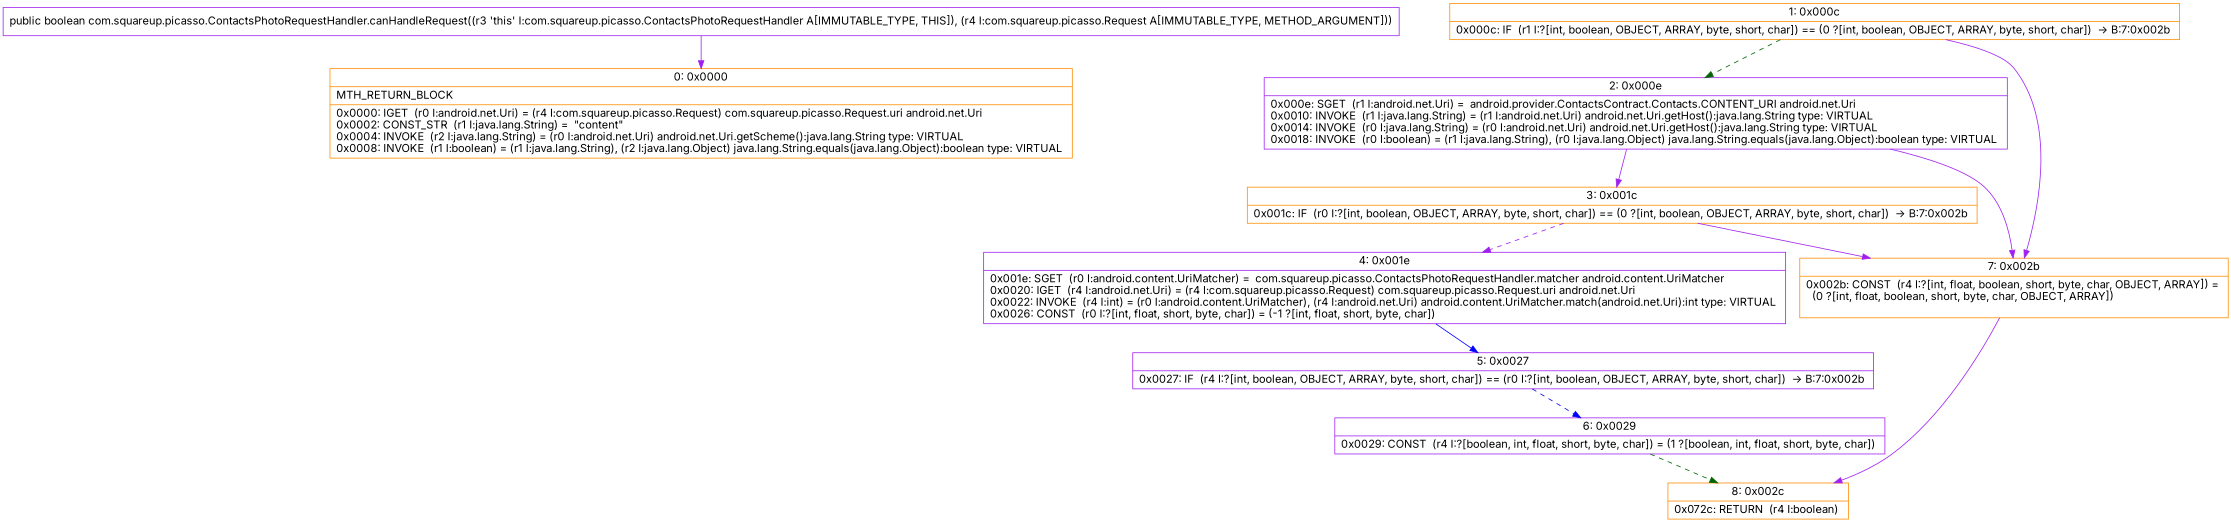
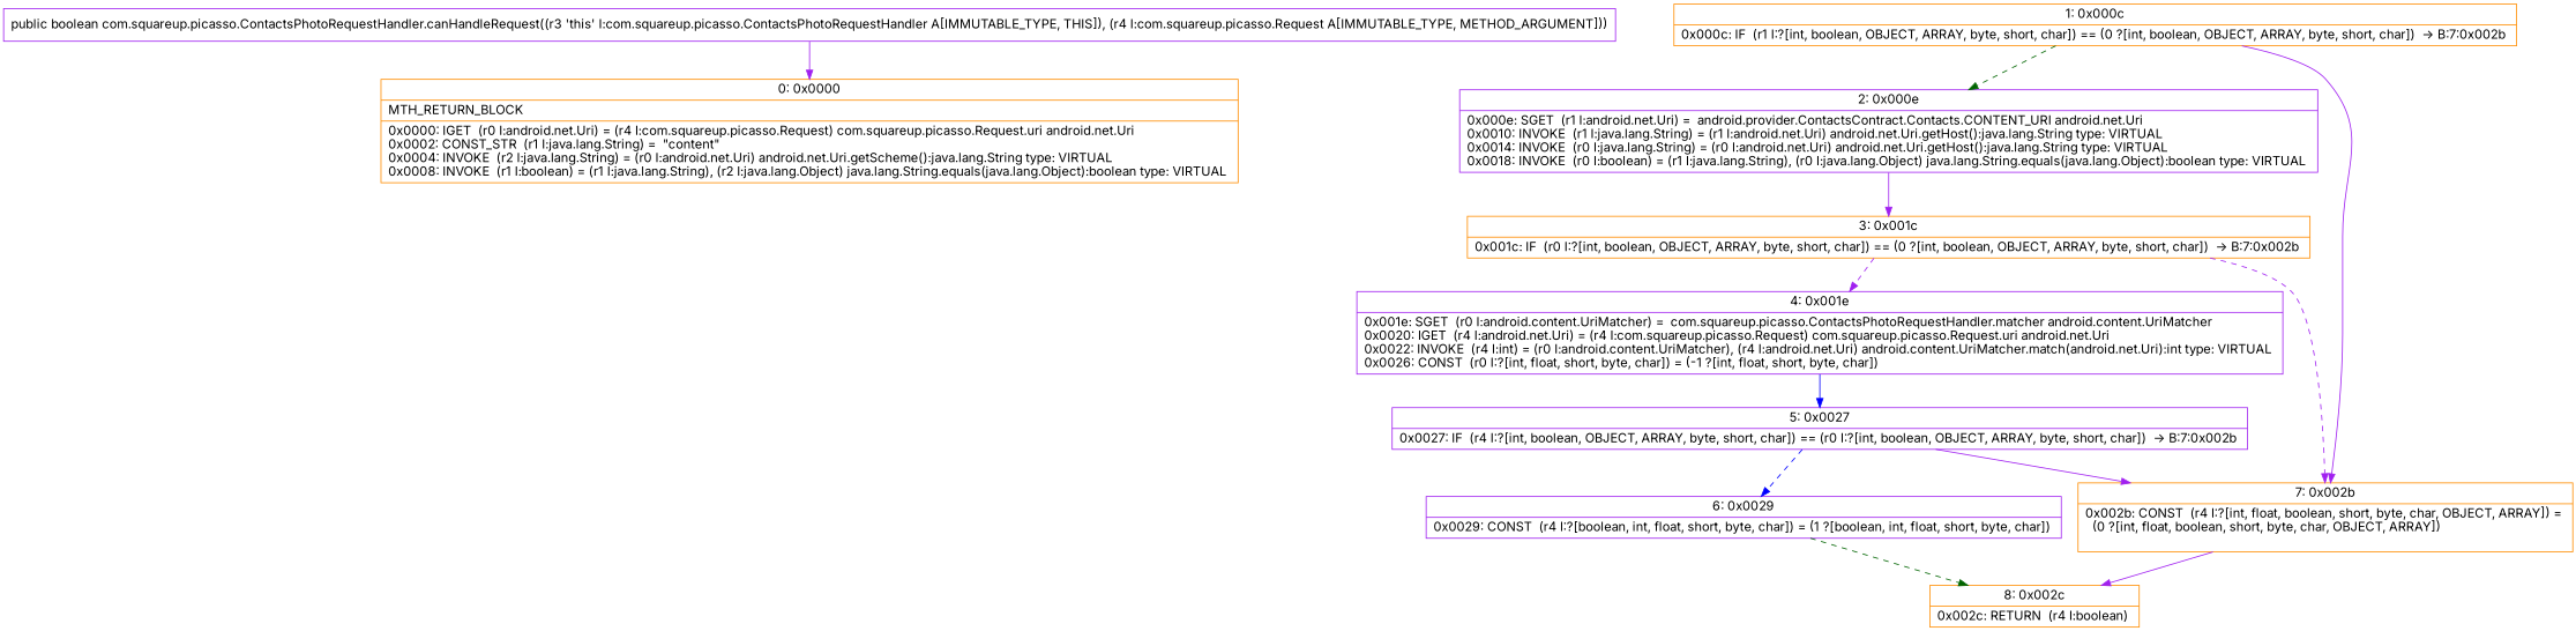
  digraph {
    fontname=Inter
    node [color=darkorange fontname=Inter shape=record]
    edge [color=purple fontname=Inter]
    n1 [label="{0\:\ 0x0000|MTH_RETURN_BLOCK\l|0x0000: IGET  (r0 I:android.net.Uri) = (r4 I:com.squareup.picasso.Request) com.squareup.picasso.Request.uri android.net.Uri \l0x0002: CONST_STR  (r1 I:java.lang.String) =  \"content\" \l0x0004: INVOKE  (r2 I:java.lang.String) = (r0 I:android.net.Uri) android.net.Uri.getScheme():java.lang.String type: VIRTUAL \l0x0008: INVOKE  (r1 I:boolean) = (r1 I:java.lang.String), (r2 I:java.lang.Object) java.lang.String.equals(java.lang.Object):boolean type: VIRTUAL \l}"]
    n2 [label="{1\:\ 0x000c|0x000c: IF  (r1 I:?[int, boolean, OBJECT, ARRAY, byte, short, char]) == (0 ?[int, boolean, OBJECT, ARRAY, byte, short, char])  \-\> B:7:0x002b \l}"]
    n3 [color=purple label="{2\:\ 0x000e|0x000e: SGET  (r1 I:android.net.Uri) =  android.provider.ContactsContract.Contacts.CONTENT_URI android.net.Uri \l0x0010: INVOKE  (r1 I:java.lang.String) = (r1 I:android.net.Uri) android.net.Uri.getHost():java.lang.String type: VIRTUAL \l0x0014: INVOKE  (r0 I:java.lang.String) = (r0 I:android.net.Uri) android.net.Uri.getHost():java.lang.String type: VIRTUAL \l0x0018: INVOKE  (r0 I:boolean) = (r1 I:java.lang.String), (r0 I:java.lang.Object) java.lang.String.equals(java.lang.Object):boolean type: VIRTUAL \l}"]
    n4 [label="{7\:\ 0x002b|0x002b: CONST  (r4 I:?[int, float, boolean, short, byte, char, OBJECT, ARRAY]) = \l  (0 ?[int, float, boolean, short, byte, char, OBJECT, ARRAY])\l \l}"]
    n5 [label="{3\:\ 0x001c|0x001c: IF  (r0 I:?[int, boolean, OBJECT, ARRAY, byte, short, char]) == (0 ?[int, boolean, OBJECT, ARRAY, byte, short, char])  \-\> B:7:0x002b \l}"]
-   n6 [label="{8\:\ 0x002c|0x072c: RETURN  (r4 I:boolean) \l}"]
+   n6 [label="{8\:\ 0x002c|0x002c: RETURN  (r4 I:boolean) \l}"]
    n7 [color=purple label="{4\:\ 0x001e|0x001e: SGET  (r0 I:android.content.UriMatcher) =  com.squareup.picasso.ContactsPhotoRequestHandler.matcher android.content.UriMatcher \l0x0020: IGET  (r4 I:android.net.Uri) = (r4 I:com.squareup.picasso.Request) com.squareup.picasso.Request.uri android.net.Uri \l0x0022: INVOKE  (r4 I:int) = (r0 I:android.content.UriMatcher), (r4 I:android.net.Uri) android.content.UriMatcher.match(android.net.Uri):int type: VIRTUAL \l0x0026: CONST  (r0 I:?[int, float, short, byte, char]) = (\-1 ?[int, float, short, byte, char]) \l}"]
    n8 [color=purple label="{5\:\ 0x0027|0x0027: IF  (r4 I:?[int, boolean, OBJECT, ARRAY, byte, short, char]) == (r0 I:?[int, boolean, OBJECT, ARRAY, byte, short, char])  \-\> B:7:0x002b \l}"]
    n9 [color=purple label="{6\:\ 0x0029|0x0029: CONST  (r4 I:?[boolean, int, float, short, byte, char]) = (1 ?[boolean, int, float, short, byte, char]) \l}"]
    n10 [color=purple label="{public boolean com.squareup.picasso.ContactsPhotoRequestHandler.canHandleRequest((r3 'this' I:com.squareup.picasso.ContactsPhotoRequestHandler A[IMMUTABLE_TYPE, THIS]), (r4 I:com.squareup.picasso.Request A[IMMUTABLE_TYPE, METHOD_ARGUMENT])) }"]
    n2 -> n3 [color=darkgreen style=dashed]
    n2 -> n4
    n3 -> n5
    n4 -> n6
-   n5 -> n4
+   n5 -> n4 [style=dashed]
    n5 -> n7 [style=dashed]
    n7 -> n8 [color=blue]
-   n3 -> n4
+   n8 -> n4
    n8 -> n9 [color=blue style=dashed]
    n9 -> n6 [color=darkgreen style=dashed]
    n10 -> n1
  }
